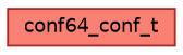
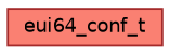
  digraph {
    rankdir=TB
-   n1 [color=brown fillcolor=salmon fontname=Helvetica fontsize=10 height=0.2 label=conf64_conf_t shape=record style=filled width=0.4]
+   n1 [color=brown fillcolor=salmon fontname=Helvetica fontsize=10 height=0.2 label=eui64_conf_t shape=record style=filled width=0.4]
  }
